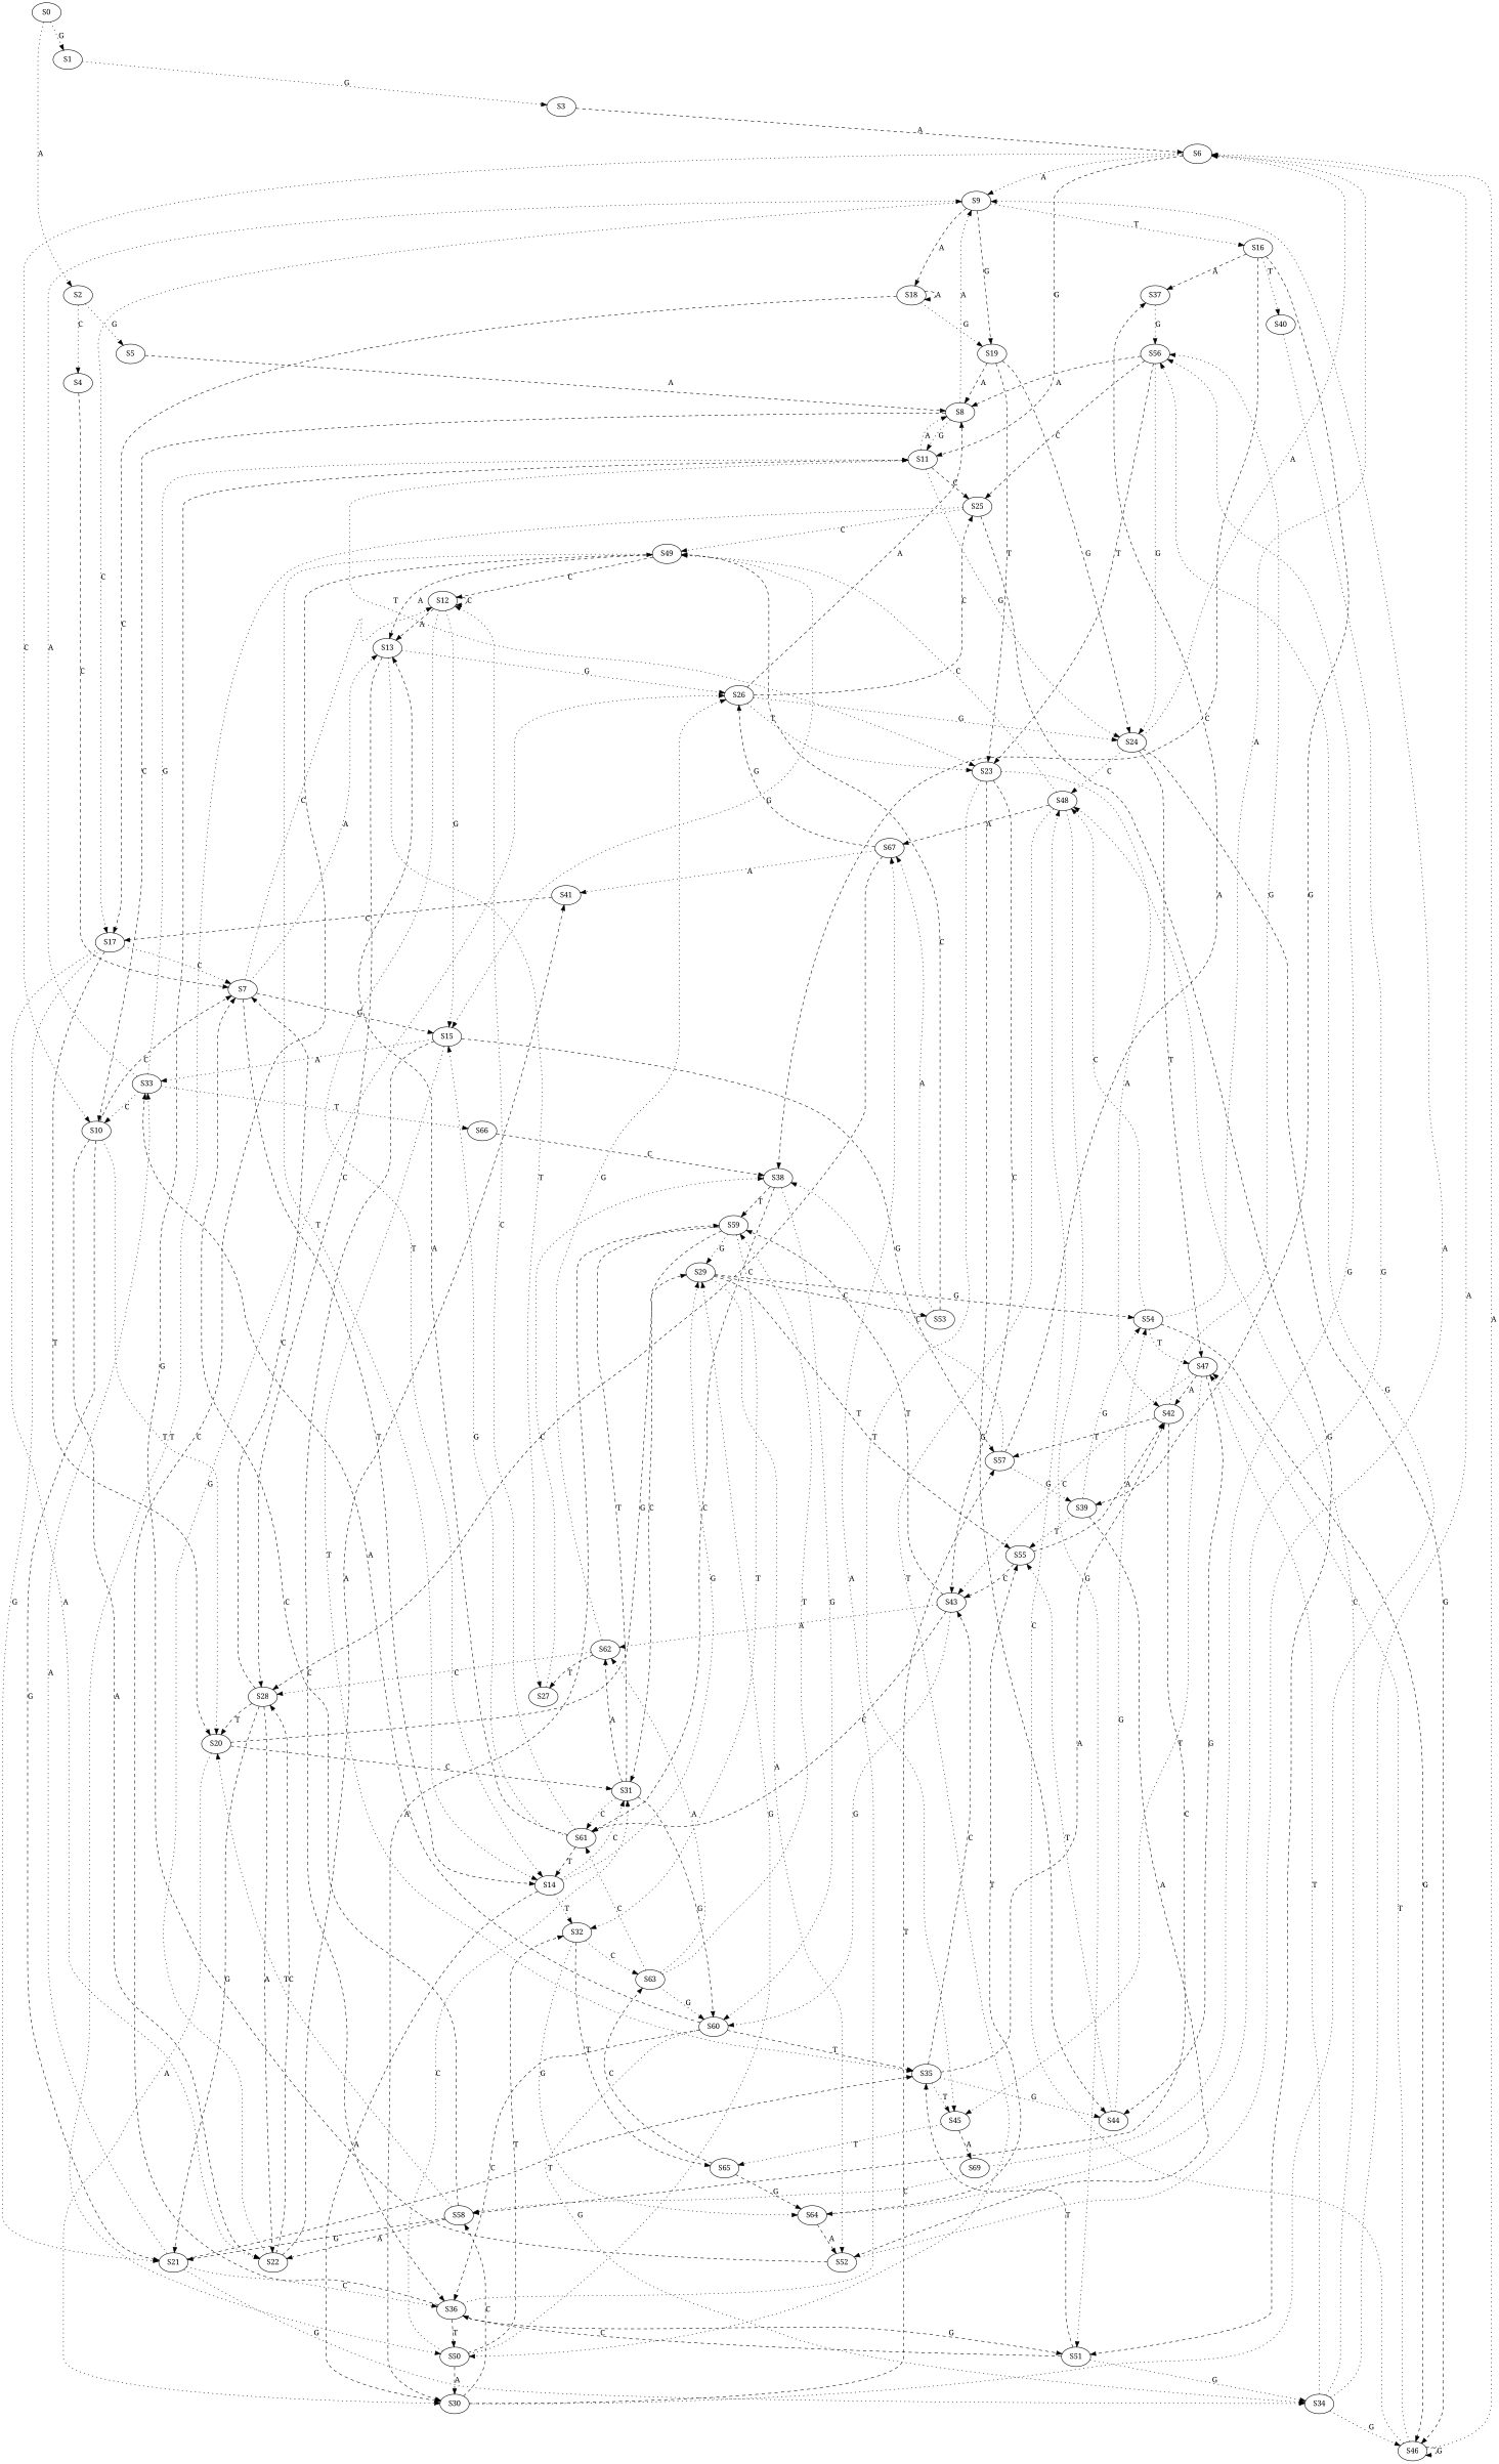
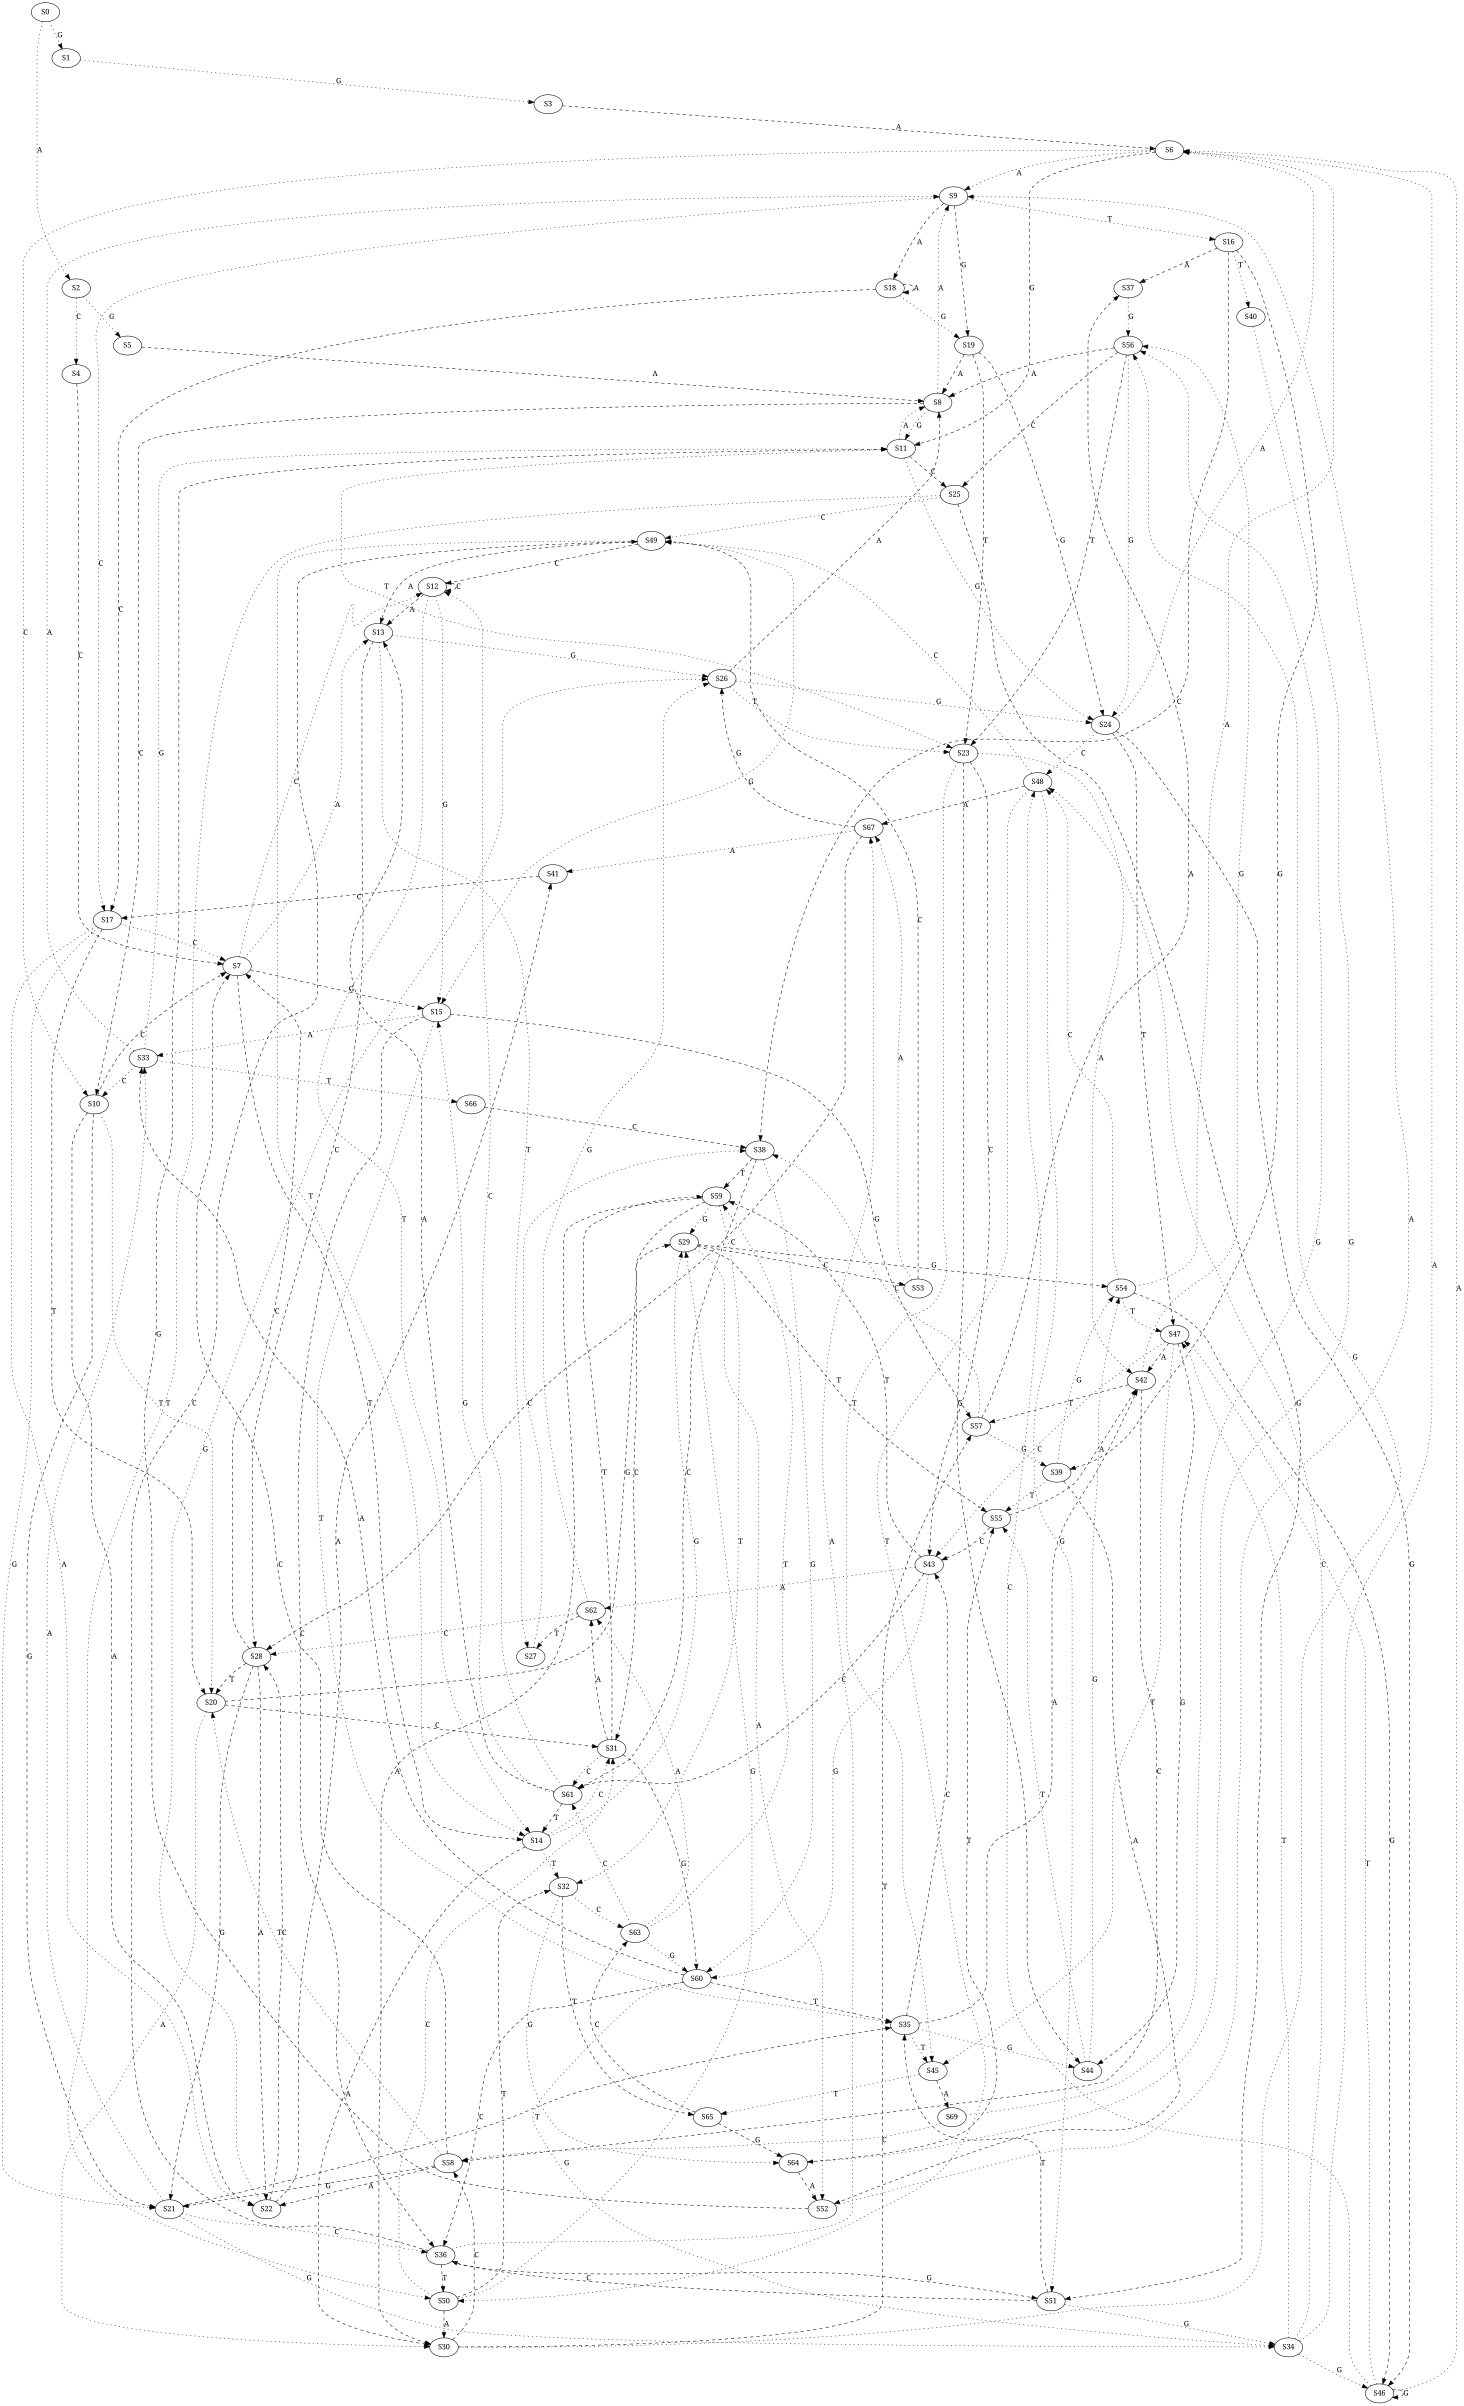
  strict digraph {
    fontname="Noto Serif"
    node [fontname="Noto Serif"]
    edge [fontname="Noto Serif" style=dotted]
    S0
    S1
    S2
    S3
    S4
    S5
    S6
    S7
    S8
    S9
    S10
    S11
    S12
    S13
    S14
    S15
    S16
    S17
    S18
    S19
    S20
    S21
    S22
    S23
    S24
    S25
    S26
    S27
    S28
    S29
    S30
    S31
    S32
    S33
    S35
    S36
    S57
    S37
    S38
    S39
    S40
    S34
    S41
    S42
    S43
    S44
    S45
    S46
    S47
    S48
    S49
    S50
    S51
    S52
    S53
    S54
    S55
    S56
    S58
    S59
    S60
    S61
    S62
    S63
    S64
    S65
    S66
    S67
    S69
    S0 -> S1 [label=G]
    S0 -> S2 [label=A]
    S1 -> S3 [label=G]
    S2 -> S4 [label=C]
    S2 -> S5 [label=G]
    S3 -> S6 [label=A style=dashed]
    S4 -> S7 [label=C style=dashed]
    S5 -> S8 [label=A style=dashed]
    S6 -> S9 [label=A]
    S6 -> S10 [label=C]
    S6 -> S11 [label=G style=dashed]
    S7 -> S12 [label=C]
    S7 -> S13 [label=A]
    S7 -> S14 [label=T style=dashed]
    S7 -> S15 [label=G style=dashed]
    S8 -> S9 [label=A]
    S8 -> S10 [label=C style=dashed]
    S8 -> S11 [label=G]
    S9 -> S16 [label=T]
    S9 -> S17 [label=C]
    S9 -> S18 [label=A style=dashed]
    S9 -> S19 [label=G style=dashed]
    S10 -> S7 [label=C style=dashed]
    S10 -> S20 [label=T]
    S10 -> S21 [label=G style=dashed]
    S10 -> S22 [label=A style=dashed]
    S11 -> S8 [label=A]
    S11 -> S23 [label=T]
    S11 -> S24 [label=G]
    S11 -> S25 [label=C style=dashed]
    S12 -> S12 [label=C style=dashed]
    S12 -> S13 [label=A style=dashed]
    S12 -> S14 [label=T]
    S12 -> S15 [label=G]
    S13 -> S26 [label=G]
    S13 -> S27 [label=T]
    S13 -> S28 [label=C style=dashed]
    S14 -> S29 [label=G]
    S14 -> S30 [label=A style=dashed]
    S14 -> S31 [label=C]
    S14 -> S32 [label=T]
    S15 -> S33 [label=A]
    S15 -> S35 [label=T]
    S15 -> S36 [label=C style=dashed]
    S15 -> S57 [label=G style=dashed]
    S16 -> S37 [label=A style=dashed]
    S16 -> S38 [label=C style=dashed]
    S16 -> S39 [label=G style=dashed]
    S16 -> S40 [label=T]
    S17 -> S7 [label=C]
    S17 -> S20 [label=T style=dashed]
    S17 -> S21 [label=G]
    S17 -> S22 [label=A]
    S18 -> S17 [label=C style=dashed]
    S18 -> S18 [label=A style=dashed]
    S18 -> S19 [label=G]
    S19 -> S8 [label=A style=dashed]
    S19 -> S23 [label=T style=dashed]
    S19 -> S24 [label=G style=dashed]
    S20 -> S29 [label=G style=dashed]
    S20 -> S30 [label=A]
    S20 -> S31 [label=C style=dashed]
    S21 -> S33 [label=A]
    S21 -> S35 [label=T style=dashed]
    S21 -> S36 [label=C]
    S21 -> S34 [label=G]
    S22 -> S26 [label=G]
    S22 -> S28 [label=C style=dashed]
    S22 -> S41 [label=A style=dashed]
    S23 -> S42 [label=A]
    S23 -> S43 [label=C style=dashed]
    S23 -> S44 [label=G style=dashed]
    S23 -> S45 [label=T]
    S24 -> S6 [label=A]
    S24 -> S46 [label=G style=dashed]
    S24 -> S47 [label=T style=dashed]
    S24 -> S48 [label=C]
    S25 -> S49 [label=C]
    S25 -> S50 [label=T]
    S25 -> S51 [label=G style=dashed]
    S26 -> S8 [label=A style=dashed]
    S26 -> S23 [label=T]
    S26 -> S24 [label=G]
-   S26 -> S25 [label=C style=dashed]
    S27 -> S38 [label=C]
    S28 -> S7 [label=C style=dashed]
    S28 -> S20 [label=T style=dashed]
    S28 -> S21 [label=G style=dashed]
    S28 -> S22 [label=A style=dashed]
    S29 -> S52 [label=A]
    S29 -> S53 [label=C style=dashed]
    S29 -> S54 [label=G style=dashed]
    S29 -> S55 [label=T style=dashed]
    S30 -> S57 [label=T style=dashed]
    S30 -> S56 [label=G]
    S30 -> S58 [label=C style=dashed]
    S31 -> S59 [label=T style=dashed]
    S31 -> S60 [label=G style=dashed]
    S31 -> S61 [label=C]
    S31 -> S62 [label=A style=dashed]
    S32 -> S63 [label=C]
    S32 -> S64 [label=G]
    S32 -> S65 [label=T style=dashed]
    S33 -> S9 [label=A]
    S33 -> S10 [label=C]
    S33 -> S11 [label=G]
    S33 -> S66 [label=T]
    S35 -> S42 [label=A style=dashed]
    S35 -> S43 [label=C style=dashed]
    S35 -> S44 [label=G]
    S35 -> S45 [label=T]
    S36 -> S49 [label=C style=dashed]
    S36 -> S50 [label=T style=dashed]
    S36 -> S51 [label=G style=dashed]
    S36 -> S67 [label=A]
    S57 -> S37 [label=A style=dashed]
    S57 -> S38 [label=C]
    S57 -> S39 [label=G]
    S37 -> S56 [label=G]
    S38 -> S59 [label=T style=dashed]
    S38 -> S60 [label=G]
    S38 -> S61 [label=C style=dashed]
    S39 -> S52 [label=A style=dashed]
    S39 -> S54 [label=G]
    S39 -> S55 [label=T]
    S40 -> S64 [label=G]
    S34 -> S6 [label=A]
    S34 -> S46 [label=G]
    S34 -> S47 [label=T]
    S34 -> S48 [label=C]
    S41 -> S17 [label=C style=dashed]
    S42 -> S57 [label=T style=dashed]
    S42 -> S56 [label=G]
    S42 -> S58 [label=C style=dashed]
    S43 -> S59 [label=T style=dashed]
    S43 -> S60 [label=G]
    S43 -> S61 [label=C style=dashed]
    S43 -> S62 [label=A]
    S44 -> S54 [label=G]
    S44 -> S55 [label=T]
    S45 -> S65 [label=T]
    S45 -> S69 [label=A style=dashed]
    S46 -> S6 [label=A]
    S46 -> S46 [label=G style=dashed]
    S46 -> S47 [label=T]
    S46 -> S48 [label=C]
    S47 -> S42 [label=A style=dashed]
    S47 -> S43 [label=C]
    S47 -> S44 [label=G style=dashed]
    S47 -> S45 [label=T]
    S48 -> S49 [label=C]
    S48 -> S50 [label=T]
    S48 -> S51 [label=G]
    S48 -> S67 [label=A style=dashed]
    S49 -> S12 [label=C style=dashed]
    S49 -> S13 [label=A style=dashed]
    S49 -> S14 [label=T]
    S49 -> S15 [label=G]
    S50 -> S29 [label=G]
    S50 -> S30 [label=A style=dashed]
    S50 -> S31 [label=C]
    S50 -> S32 [label=T style=dashed]
    S51 -> S35 [label=T style=dashed]
    S51 -> S36 [label=C style=dashed]
    S51 -> S34 [label=G]
    S52 -> S9 [label=A]
    S52 -> S11 [label=G style=dashed]
    S53 -> S49 [label=C style=dashed]
    S53 -> S67 [label=A]
    S54 -> S6 [label=A]
    S54 -> S46 [label=G style=dashed]
    S54 -> S47 [label=T]
    S54 -> S48 [label=C]
    S55 -> S42 [label=A style=dashed]
    S55 -> S43 [label=C style=dashed]
    S56 -> S8 [label=A style=dashed]
    S56 -> S23 [label=T style=dashed]
    S56 -> S24 [label=G]
    S56 -> S25 [label=C style=dashed]
    S58 -> S7 [label=C style=dashed]
    S58 -> S20 [label=T]
    S58 -> S21 [label=G style=dashed]
    S58 -> S22 [label=A style=dashed]
    S59 -> S29 [label=G]
    S59 -> S30 [label=A style=dashed]
    S59 -> S31 [label=C style=dashed]
    S59 -> S32 [label=T]
    S60 -> S33 [label=A style=dashed]
    S60 -> S35 [label=T style=dashed]
    S60 -> S36 [label=C style=dashed]
    S60 -> S34 [label=G]
    S61 -> S12 [label=C]
    S61 -> S13 [label=A style=dashed]
    S61 -> S14 [label=T style=dashed]
    S61 -> S15 [label=G]
    S62 -> S26 [label=G]
    S62 -> S27 [label=T style=dashed]
    S62 -> S28 [label=C]
    S63 -> S59 [label=T]
    S63 -> S60 [label=G]
    S63 -> S61 [label=C]
    S63 -> S62 [label=A]
    S64 -> S52 [label=A style=dashed]
    S64 -> S55 [label=T style=dashed]
    S65 -> S63 [label=C style=dashed]
    S65 -> S64 [label=G style=dashed]
    S66 -> S38 [label=C style=dashed]
    S67 -> S26 [label=G style=dashed]
    S67 -> S28 [label=C style=dashed]
    S67 -> S41 [label=A]
    S69 -> S56 [label=G]
    S69 -> S58 [label=C]
  }
